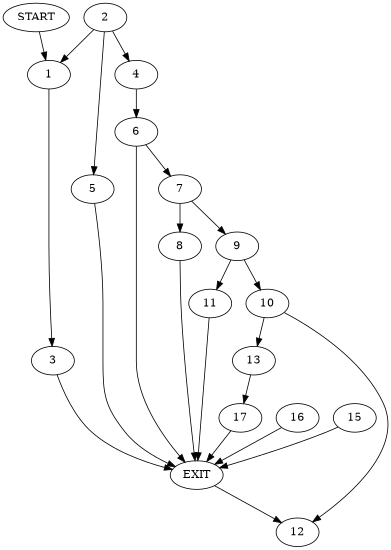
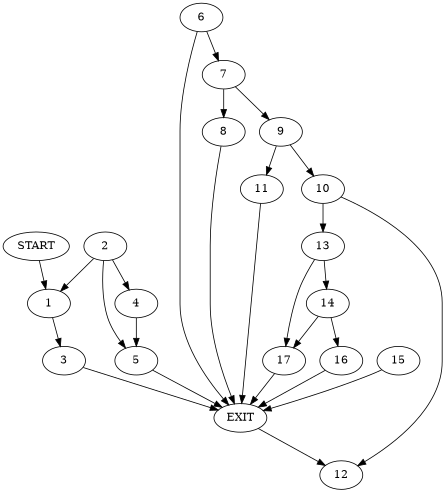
  digraph {
    n1 [label=START]
    1
    3
    n4 [label=EXIT]
    12
    2
    4
    5
    6
    7
    8
    9
    10
    11
    13
+   14
    17
    16
    15
    n1 -> 1
    1 -> 3
    3 -> n4
    n4 -> 12
    2 -> 1
    2 -> 4
    2 -> 5
-   4 -> 6
+   4 -> 5
    5 -> n4
    6 -> n4
    6 -> 7
    7 -> 8
    7 -> 9
    8 -> n4
    9 -> 10
    9 -> 11
    10 -> 12
    10 -> 13
    11 -> n4
+   13 -> 14
    13 -> 17
+   14 -> 17
+   14 -> 16
    17 -> n4
    16 -> n4
    15 -> n4
  }
